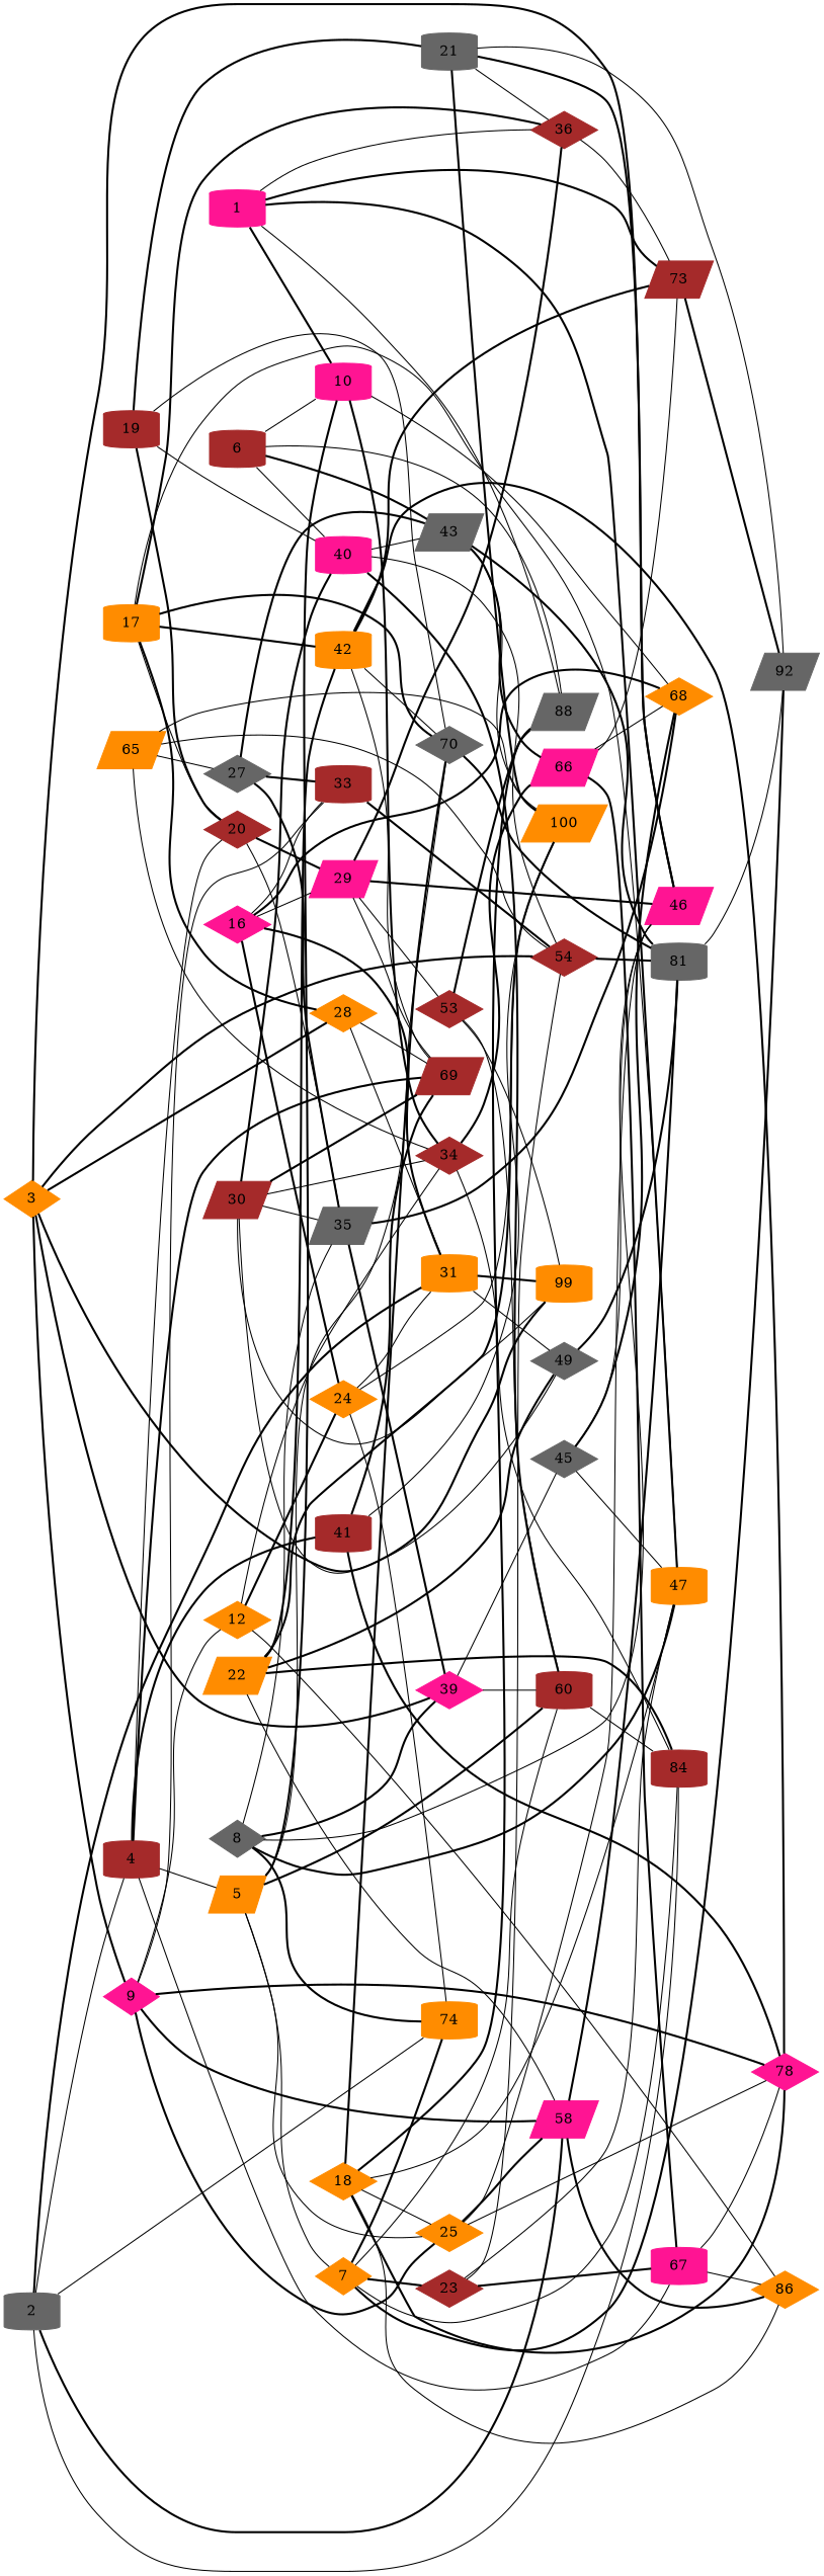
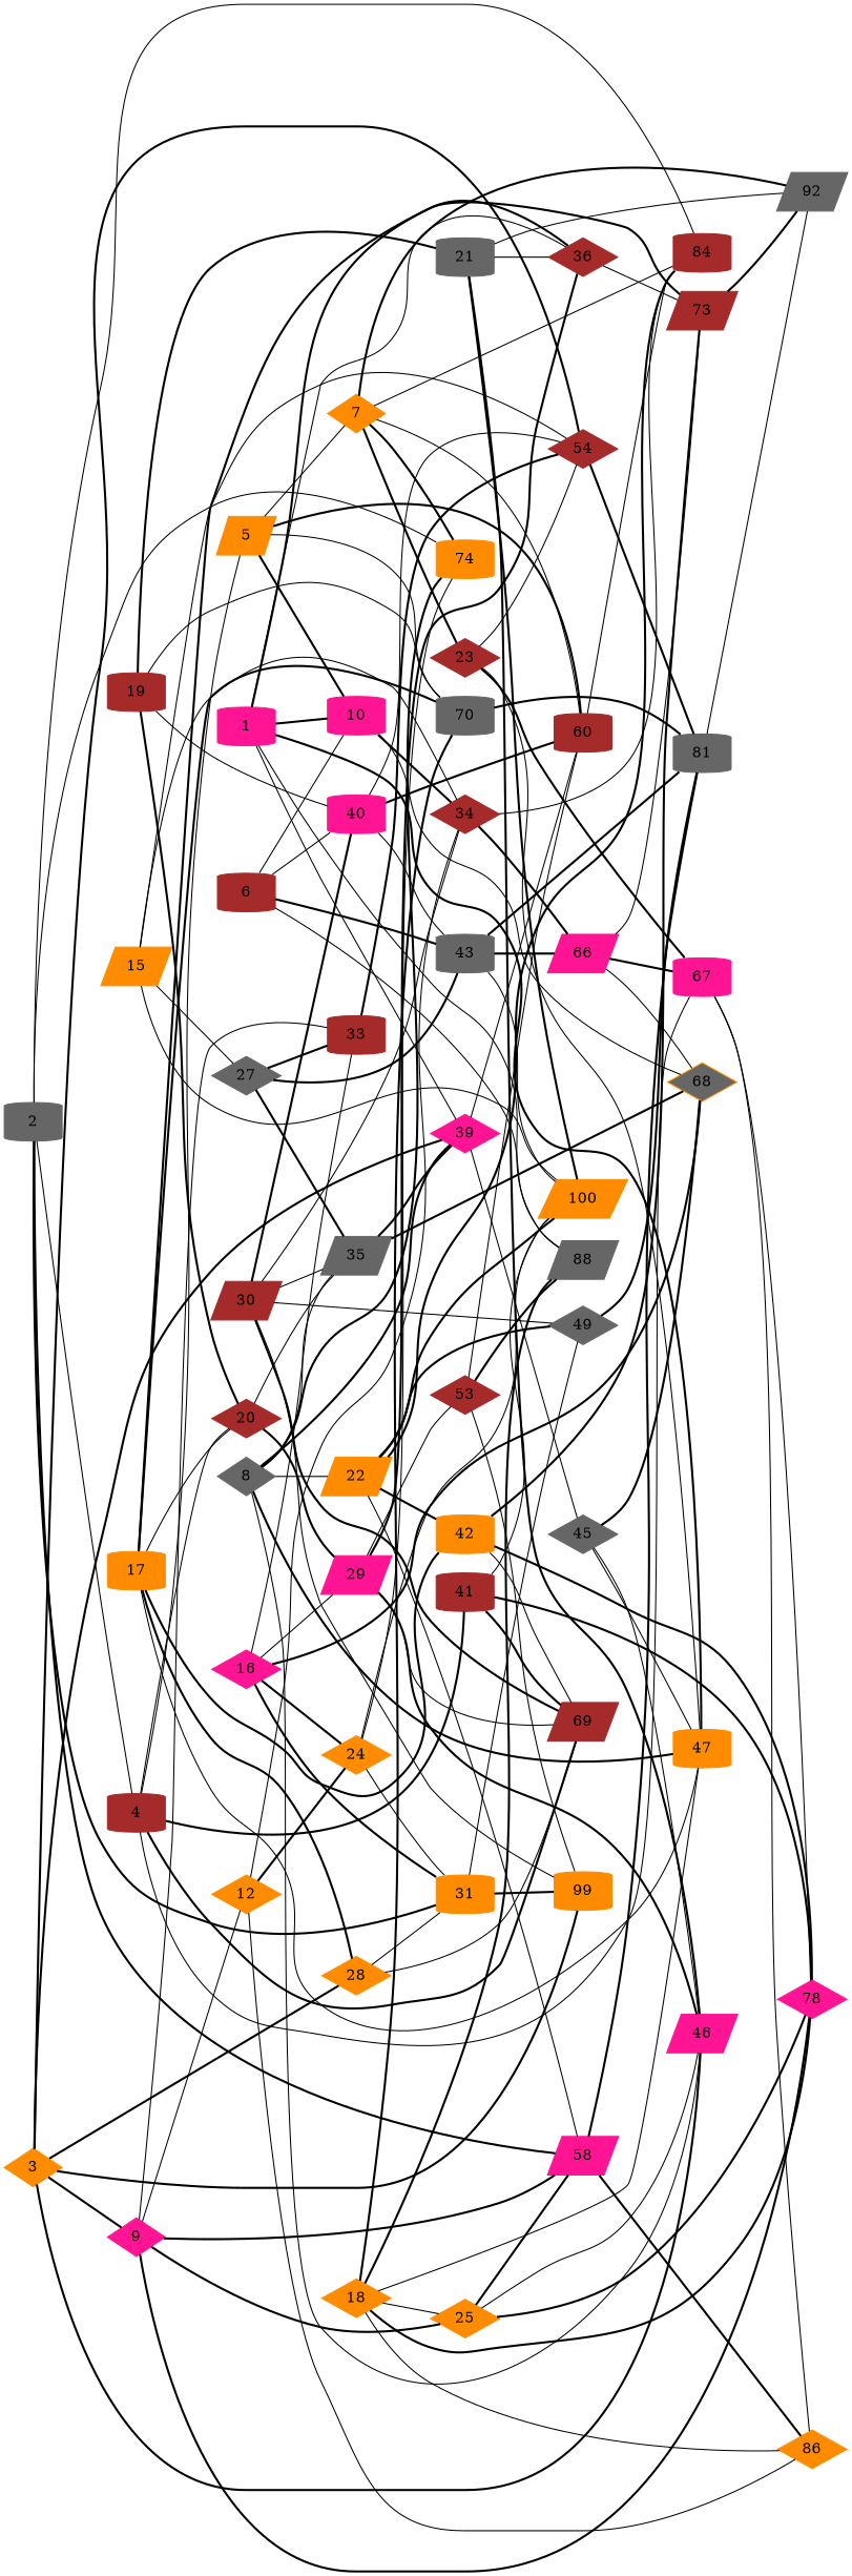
  graph {
    rankdir=LR
    node [color=darkorange shape=diamond style=filled]
    edge [style=bold]
    1 [color=deeppink shape=cylinder super="+72"]
    10 [color=deeppink shape=cylinder super="+14"]
    36 [color=brown super="+55"]
    39 [color=deeppink super="+79"]
    47 [shape=cylinder super="+50"]
    73 [color=brown shape=parallelogram super="+76"]
    88 [color=gray40 shape=parallelogram]
    34 [color=brown super="+63"]
-   68 [super="+91"]
+   68 [super="+91" fillcolor=gray40]
    60 [color=brown shape=cylinder super="+71"]
    45 [color=gray40]
    92 [color=gray40 shape=parallelogram]
    2 [color=gray40 shape=cylinder super="+51"]
    4 [color=brown shape=cylinder super="+85"]
    31 [shape=cylinder super="+37"]
    58 [color=deeppink shape=parallelogram super="+98"]
    74 [shape=cylinder]
    84 [color=brown shape=cylinder super="+90"]
    5 [shape=parallelogram super="+11"]
    20 [color=brown super="+80"]
    41 [color=brown shape=cylinder super="+87"]
    67 [color=deeppink shape=cylinder super="+103"]
    69 [color=brown shape=parallelogram super="+94"]
    99 [shape=cylinder]
    49 [color=gray40]
    86
    81 [color=gray40 shape=cylinder super="+97"]
    3 [super="+64"]
    9 [color=deeppink super="+52"]
    28
    46 [color=deeppink shape=parallelogram super="+83"]
    54 [color=brown super="+89"]
    25 [super="+65"]
    12
    33 [color=brown shape=cylinder]
    78 [color=deeppink super="+95"]
    7 [super="+26"]
-   70 [color=gray40 super="+96"]
+   70 [color=gray40 shape=cylinder super="+96"]
    35 [color=gray40 shape=parallelogram super="+44"]
    29 [color=deeppink shape=parallelogram super="+77"]
    100 [shape=parallelogram super="+101"]
    23 [color=brown]
    6 [color=brown shape=cylinder]
    40 [color=deeppink shape=cylinder super="+102"]
-   43 [color=gray40 shape=parallelogram super="+56"]
+   43 [color=gray40 shape=cylinder super="+56"]
    66 [color=deeppink shape=parallelogram super="+82"]
    8 [color=gray40 super="+57"]
    22 [shape=parallelogram super="+38"]
    42 [shape=cylinder super="+75"]
    24 [super="+62"]
    21 [color=gray40 shape=cylinder super="+93"]
-   15 [shape=parallelogram label=65]
+   15 [shape=parallelogram]
    27 [color=gray40]
    16 [color=deeppink super="+32"]
    53 [color=brown]
    17 [shape=cylinder super="+48"]
    18 [super="+61"]
    19 [color=brown shape=cylinder]
    30 [color=brown shape=parallelogram super="+59"]
    1 -- 10
    1 -- 36 [style=solid]
+   1 -- 39 [style=solid]
    1 -- 47
    1 -- 73
    1 -- 88 [style=solid]
    10 -- 34
    10 -- 68 [style=solid weight=2]
    36 -- 73 [style=solid weight=2]
    39 -- 60 [style=solid]
    39 -- 45 [style=solid]
    73 -- 92
    34 -- 84 [style=solid]
    34 -- 66
    60 -- 84 [style=solid]
    45 -- 47 [style=solid]
    45 -- 68
    45 -- 46 [style=solid]
    2 -- 4 [style=solid]
    2 -- 31
    2 -- 58
    2 -- 74 [style=solid]
    2 -- 84 [style=solid weight=2]
    4 -- 5 [style=solid]
    4 -- 20 [style=solid]
    4 -- 41
    4 -- 67 [style=solid]
    4 -- 69
    31 -- 99
    31 -- 49 [style=solid]
    58 -- 86
    58 -- 81
    5 -- 10
    5 -- 60
-   5 -- 25 [style=solid]
    5 -- 7 [style=solid]
    5 -- 70 [style=solid]
    20 -- 35 [style=solid]
    20 -- 29
    41 -- 69
    41 -- 78
    41 -- 100 [style=solid]
    67 -- 86 [style=solid]
    67 -- 78 [style=solid]
    49 -- 81
    81 -- 92 [style=solid]
    3 -- 39
    3 -- 99
    3 -- 9
    3 -- 28
    3 -- 46
    3 -- 54
    9 -- 58
    9 -- 25
    9 -- 12 [style=solid]
    9 -- 33 [style=solid]
    9 -- 78
    28 -- 31 [style=solid]
    28 -- 69 [style=solid]
    54 -- 81
    25 -- 58
    25 -- 46 [style=solid]
-   25 -- 78 [style=solid]
+   25 -- 78
    12 -- 34 [style=solid]
    12 -- 86 [style=solid]
    12 -- 24
    33 -- 54
    7 -- 60 [style=solid]
    7 -- 92
    7 -- 74
    7 -- 84 [style=solid]
    7 -- 23
    70 -- 81
    35 -- 39
    35 -- 68
    29 -- 36
    29 -- 69 [style=solid]
    29 -- 46
    29 -- 53 [style=solid]
    23 -- 47 [style=solid]
    23 -- 67
    23 -- 54 [style=solid]
    6 -- 10 [style=solid]
    6 -- 88 [style=solid]
    6 -- 40 [style=solid]
    6 -- 43
    40 -- 60
    40 -- 54 [style=solid]
    40 -- 43 [style=solid]
    43 -- 81
    43 -- 100 [style=solid]
    43 -- 66
    66 -- 73 [style=solid]
    66 -- 68 [style=solid]
    66 -- 67 [weight=2]
    8 -- 39
    8 -- 47
    8 -- 74
    8 -- 46 [style=solid]
    8 -- 35 [style=solid]
+   8 -- 22 [style=solid]
    22 -- 58 [style=solid]
    22 -- 84
    22 -- 49
    22 -- 100
    22 -- 42
    42 -- 73
    42 -- 69 [style=solid]
    42 -- 78
-   42 -- 70 [style=solid]
    24 -- 31 [style=solid]
    24 -- 74 [style=solid]
    24 -- 100 [style=solid]
    21 -- 36 [style=solid]
    21 -- 92 [style=solid]
    21 -- 46
    21 -- 100
    15 -- 34 [style=solid]
    15 -- 54 [style=solid]
    15 -- 100 [style=solid]
    15 -- 27 [style=solid]
    27 -- 33
    27 -- 35
    27 -- 43
    16 -- 68
    16 -- 31
    16 -- 33 [style=solid]
    16 -- 29 [style=solid]
    16 -- 24 [weight=2]
    53 -- 88
    53 -- 60 [style=solid]
    53 -- 99 [style=solid]
    17 -- 36
    17 -- 47 [style=solid]
    17 -- 20 [style=solid]
    17 -- 28
    17 -- 70
    17 -- 42
    18 -- 47 [style=solid]
    18 -- 88
    18 -- 86 [style=solid]
    18 -- 25 [style=solid]
    18 -- 78
    18 -- 70
    19 -- 20
    19 -- 70 [style=solid]
    19 -- 40 [style=solid]
    19 -- 21
    30 -- 34 [style=solid]
    30 -- 69
    30 -- 99 [style=solid]
    30 -- 49 [style=solid]
    30 -- 35 [style=solid]
    30 -- 40
  }
